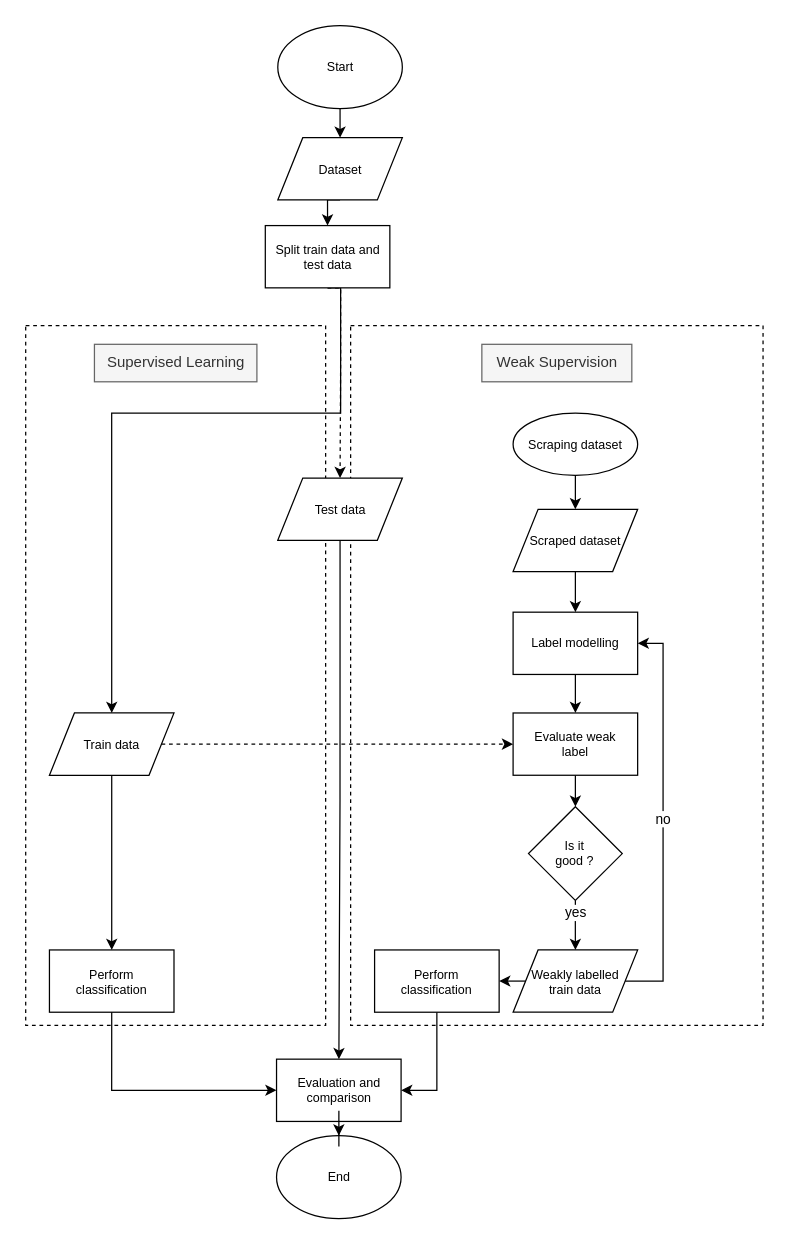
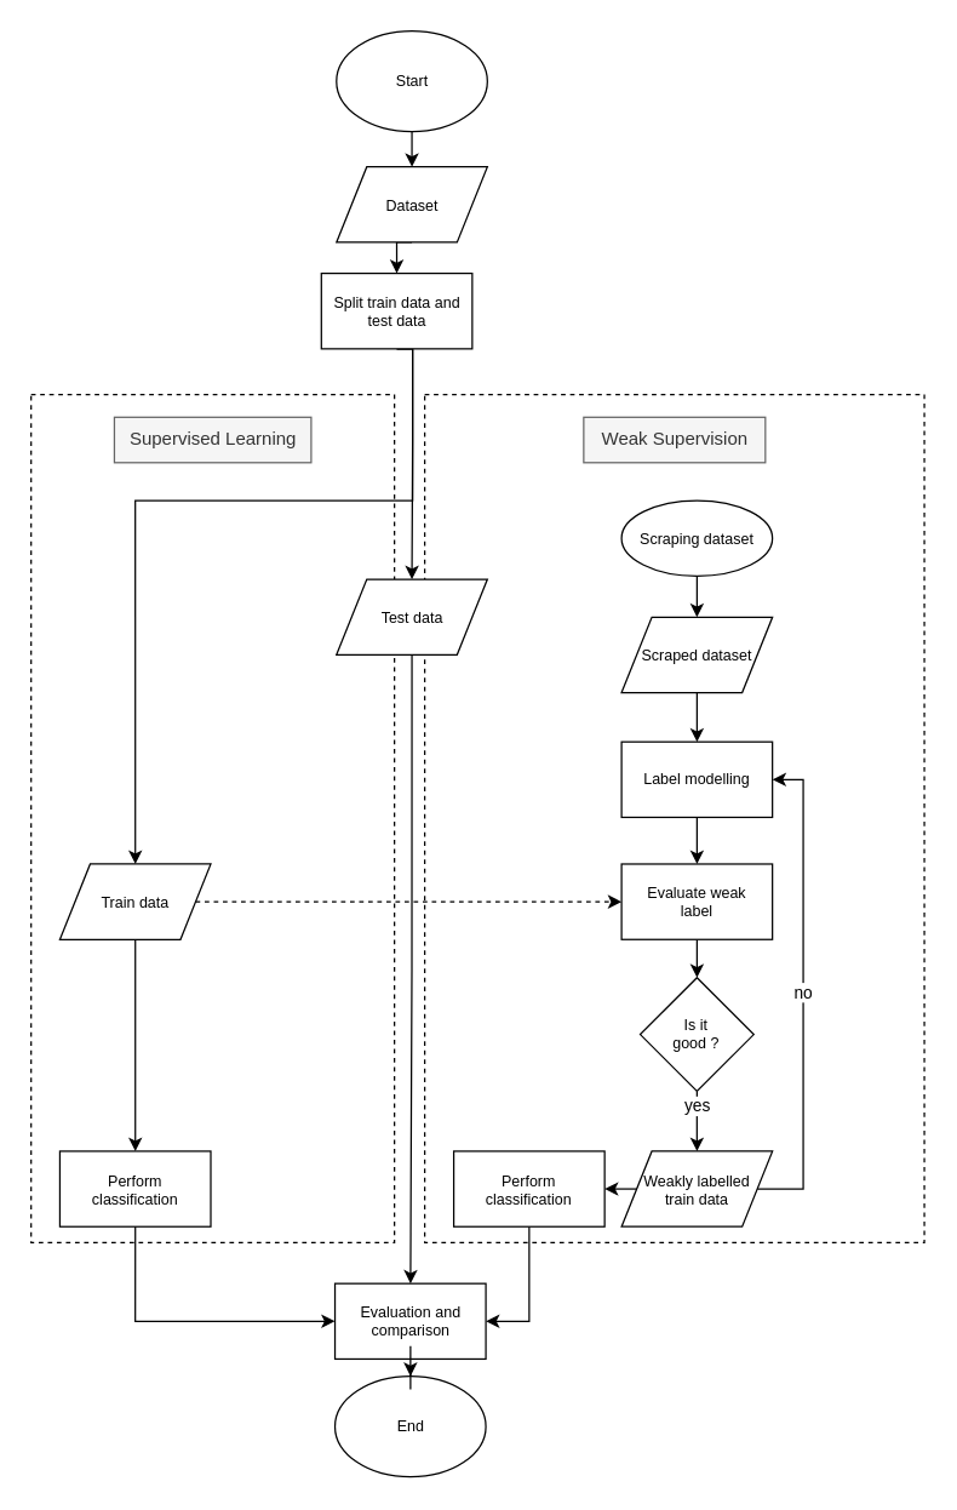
  <mxCell id="0" />
  <mxCell id="1" parent="0" />
  <mxCell id="2" value="" style="rounded=0;whiteSpace=wrap;html=1;fontSize=10;dashed=1;movable=0;resizable=0;rotatable=0;deletable=0;editable=0;connectable=0;locked=1;" parent="1" vertex="1"><mxGeometry x="280" y="260" width="330" height="560" as="geometry" /></mxCell>
  <mxCell id="3" value="" style="rounded=0;whiteSpace=wrap;html=1;fontSize=10;dashed=1;movable=0;resizable=0;rotatable=0;deletable=0;editable=0;connectable=0;locked=1;" parent="1" vertex="1"><mxGeometry x="20" y="260" width="240" height="560" as="geometry" /></mxCell>
  <mxCell id="4" style="edgeStyle=orthogonalEdgeStyle;rounded=0;orthogonalLoop=1;jettySize=auto;html=1;exitX=0.5;exitY=1;exitDx=0;exitDy=0;entryX=0.5;entryY=0;entryDx=0;entryDy=0;" parent="1" source="5" target="7" edge="1"><mxGeometry relative="1" as="geometry" /></mxCell>
  <mxCell id="5" value="Start" style="ellipse;whiteSpace=wrap;html=1;fontSize=10;" parent="1" vertex="1"><mxGeometry x="221.712" y="20" width="99.661" height="66.441" as="geometry" /></mxCell>
  <mxCell id="6" style="edgeStyle=orthogonalEdgeStyle;rounded=0;orthogonalLoop=1;jettySize=auto;html=1;exitX=0.5;exitY=1;exitDx=0;exitDy=0;entryX=0.5;entryY=0;entryDx=0;entryDy=0;" parent="1" source="7" target="10" edge="1"><mxGeometry relative="1" as="geometry" /></mxCell>
  <mxCell id="7" value="Dataset" style="shape=parallelogram;perimeter=parallelogramPerimeter;whiteSpace=wrap;html=1;fixedSize=1;fontSize=10;" parent="1" vertex="1"><mxGeometry x="221.712" y="109.661" width="99.661" height="49.831" as="geometry" /></mxCell>
- <mxCell id="8" style="edgeStyle=orthogonalEdgeStyle;rounded=0;orthogonalLoop=1;jettySize=auto;html=1;exitX=0.5;exitY=1;exitDx=0;exitDy=0;entryX=0.5;entryY=0;entryDx=0;entryDy=0;dashed=1;" parent="1" source="10" target="38" edge="1"><mxGeometry relative="1" as="geometry"><Array as="points"><mxPoint x="272" y="290" /><mxPoint x="272" y="290" /></Array></mxGeometry></mxCell>
+ <mxCell id="8" style="edgeStyle=orthogonalEdgeStyle;rounded=0;orthogonalLoop=1;jettySize=auto;html=1;exitX=0.5;exitY=1;exitDx=0;exitDy=0;entryX=0.5;entryY=0;entryDx=0;entryDy=0;" parent="1" source="10" target="38" edge="1"><mxGeometry relative="1" as="geometry"><Array as="points"><mxPoint x="272" y="290" /><mxPoint x="272" y="290" /></Array></mxGeometry></mxCell>
  <mxCell id="9" style="edgeStyle=orthogonalEdgeStyle;rounded=0;orthogonalLoop=1;jettySize=auto;html=1;exitX=0.5;exitY=1;exitDx=0;exitDy=0;entryX=0.5;entryY=0;entryDx=0;entryDy=0;" parent="1" source="10" target="12" edge="1"><mxGeometry relative="1" as="geometry"><Array as="points"><mxPoint x="272" y="330" /><mxPoint x="89" y="330" /></Array></mxGeometry></mxCell>
  <mxCell id="10" value="Split train data and test data" style="rounded=0;whiteSpace=wrap;html=1;fontSize=10;" parent="1" vertex="1"><mxGeometry x="211.716" y="180.003" width="99.661" height="49.831" as="geometry" /></mxCell>
  <mxCell id="11" style="edgeStyle=orthogonalEdgeStyle;rounded=0;orthogonalLoop=1;jettySize=auto;html=1;exitX=1;exitY=0.5;exitDx=0;exitDy=0;entryX=0;entryY=0.5;entryDx=0;entryDy=0;dashed=1;" parent="1" source="12" target="32" edge="1"><mxGeometry relative="1" as="geometry" /></mxCell>
  <mxCell id="12" value="Train data" style="shape=parallelogram;perimeter=parallelogramPerimeter;whiteSpace=wrap;html=1;fixedSize=1;fontSize=10;" parent="1" vertex="1"><mxGeometry x="39" y="570.008" width="99.661" height="49.831" as="geometry" /></mxCell>
  <mxCell id="13" style="edgeStyle=orthogonalEdgeStyle;rounded=0;orthogonalLoop=1;jettySize=auto;html=1;exitX=0.5;exitY=1;exitDx=0;exitDy=0;" parent="1" source="38" target="18" edge="1"><mxGeometry relative="1" as="geometry" /></mxCell>
  <mxCell id="14" value="Perform&lt;br style=&quot;font-size: 10px;&quot;&gt;classification" style="rounded=0;whiteSpace=wrap;html=1;fontSize=10;" parent="1" vertex="1"><mxGeometry x="39" y="759.611" width="99.661" height="49.831" as="geometry" /></mxCell>
  <mxCell id="15" style="edgeStyle=orthogonalEdgeStyle;rounded=0;orthogonalLoop=1;jettySize=auto;html=1;exitX=0.5;exitY=1;exitDx=0;exitDy=0;entryX=0.5;entryY=0;entryDx=0;entryDy=0;fontSize=10;" parent="1" source="12" target="14" edge="1"><mxGeometry relative="1" as="geometry" /></mxCell>
  <mxCell id="16" style="edgeStyle=orthogonalEdgeStyle;rounded=0;orthogonalLoop=1;jettySize=auto;html=1;exitX=0.5;exitY=1;exitDx=0;exitDy=0;entryX=1;entryY=0.5;entryDx=0;entryDy=0;fontSize=12;" parent="1" source="17" target="18" edge="1"><mxGeometry relative="1" as="geometry" /></mxCell>
  <mxCell id="17" value="Perform&lt;br style=&quot;font-size: 10px;&quot;&gt;classification" style="rounded=0;whiteSpace=wrap;html=1;fontSize=10;" parent="1" vertex="1"><mxGeometry x="299.172" y="759.611" width="99.661" height="49.831" as="geometry" /></mxCell>
  <mxCell id="18" value="Evaluation and comparison" style="rounded=0;whiteSpace=wrap;html=1;fontSize=10;" parent="1" vertex="1"><mxGeometry x="220.712" y="847.002" width="99.661" height="49.831" as="geometry" /></mxCell>
  <mxCell id="19" value="End" style="ellipse;whiteSpace=wrap;html=1;fontSize=10;" parent="1" vertex="1"><mxGeometry x="220.712" y="908.189" width="99.661" height="66.441" as="geometry" /></mxCell>
  <mxCell id="20" value="" style="edgeStyle=orthogonalEdgeStyle;rounded=0;orthogonalLoop=1;jettySize=auto;html=1;fontSize=10;" parent="1" source="18" target="19" edge="1"><mxGeometry relative="1" as="geometry" /></mxCell>
  <mxCell id="21" value="&lt;font style=&quot;font-size: 12px;&quot;&gt;Weak Supervision&lt;/font&gt;" style="text;html=1;align=center;verticalAlign=middle;resizable=0;points=[];autosize=1;fontSize=10;fillColor=#f5f5f5;fontColor=#333333;strokeColor=#666666;" parent="1" vertex="1"><mxGeometry x="385" y="275" width="120" height="30" as="geometry" /></mxCell>
  <mxCell id="22" value="&lt;font style=&quot;font-size: 12px;&quot;&gt;Supervised Learning&lt;/font&gt;" style="text;html=1;align=center;verticalAlign=middle;resizable=0;points=[];autosize=1;strokeColor=#666666;fillColor=#f5f5f5;fontSize=10;fontColor=#333333;" parent="1" vertex="1"><mxGeometry x="75" y="275" width="130" height="30" as="geometry" /></mxCell>
  <mxCell id="23" style="edgeStyle=orthogonalEdgeStyle;rounded=0;orthogonalLoop=1;jettySize=auto;html=1;exitX=0.5;exitY=1;exitDx=0;exitDy=0;entryX=0;entryY=0.5;entryDx=0;entryDy=0;fontSize=10;" parent="1" source="14" target="18" edge="1"><mxGeometry relative="1" as="geometry" /></mxCell>
  <mxCell id="24" style="edgeStyle=orthogonalEdgeStyle;rounded=0;orthogonalLoop=1;jettySize=auto;html=1;exitX=0;exitY=0.5;exitDx=0;exitDy=0;entryX=1;entryY=0.5;entryDx=0;entryDy=0;fontSize=10;" parent="1" source="37" target="17" edge="1"><mxGeometry relative="1" as="geometry"><mxPoint x="475.174" y="784.526" as="sourcePoint" /></mxGeometry></mxCell>
  <mxCell id="25" style="edgeStyle=orthogonalEdgeStyle;rounded=0;orthogonalLoop=1;jettySize=auto;html=1;exitX=0.5;exitY=1;exitDx=0;exitDy=0;entryX=0.5;entryY=0;entryDx=0;entryDy=0;" parent="1" source="26" target="28" edge="1"><mxGeometry relative="1" as="geometry" /></mxCell>
  <mxCell id="26" value="Scraping dataset" style="ellipse;whiteSpace=wrap;html=1;fontSize=10;" parent="1" vertex="1"><mxGeometry x="410.004" y="329.998" width="99.661" height="49.831" as="geometry" /></mxCell>
  <mxCell id="27" style="edgeStyle=orthogonalEdgeStyle;rounded=0;orthogonalLoop=1;jettySize=auto;html=1;exitX=0.5;exitY=1;exitDx=0;exitDy=0;entryX=0.5;entryY=0;entryDx=0;entryDy=0;" parent="1" source="28" target="30" edge="1"><mxGeometry relative="1" as="geometry" /></mxCell>
  <mxCell id="28" value="Scraped dataset" style="shape=parallelogram;perimeter=parallelogramPerimeter;whiteSpace=wrap;html=1;fixedSize=1;fontSize=10;" parent="1" vertex="1"><mxGeometry x="410.004" y="406.998" width="99.661" height="49.831" as="geometry" /></mxCell>
  <mxCell id="29" style="edgeStyle=orthogonalEdgeStyle;rounded=0;orthogonalLoop=1;jettySize=auto;html=1;exitX=0.5;exitY=1;exitDx=0;exitDy=0;entryX=0.5;entryY=0;entryDx=0;entryDy=0;" parent="1" source="30" target="32" edge="1"><mxGeometry relative="1" as="geometry" /></mxCell>
  <mxCell id="30" value="Label modelling" style="rounded=0;whiteSpace=wrap;html=1;fontSize=10;" parent="1" vertex="1"><mxGeometry x="410.004" y="489.338" width="99.661" height="49.831" as="geometry" /></mxCell>
  <mxCell id="31" style="edgeStyle=orthogonalEdgeStyle;rounded=0;orthogonalLoop=1;jettySize=auto;html=1;exitX=0.5;exitY=1;exitDx=0;exitDy=0;entryX=0.5;entryY=0;entryDx=0;entryDy=0;" parent="1" source="32" target="34" edge="1"><mxGeometry relative="1" as="geometry" /></mxCell>
  <mxCell id="32" value="Evaluate weak&lt;br style=&quot;font-size: 10px;&quot;&gt;label" style="rounded=0;whiteSpace=wrap;html=1;fontSize=10;" parent="1" vertex="1"><mxGeometry x="410.004" y="570.004" width="99.661" height="49.831" as="geometry" /></mxCell>
  <mxCell id="33" value="yes" style="edgeStyle=orthogonalEdgeStyle;rounded=0;orthogonalLoop=1;jettySize=auto;html=1;exitX=0.5;exitY=1;exitDx=0;exitDy=0;entryX=0.5;entryY=0;entryDx=0;entryDy=0;" parent="1" source="34" target="37" edge="1"><mxGeometry x="-0.495" relative="1" as="geometry"><Array as="points"><mxPoint x="460" y="740" /><mxPoint x="460" y="740" /></Array><mxPoint as="offset" /></mxGeometry></mxCell>
  <mxCell id="34" value="Is it &lt;br style=&quot;font-size: 10px;&quot;&gt;good ?" style="rhombus;whiteSpace=wrap;html=1;fontSize=10;" parent="1" vertex="1"><mxGeometry x="422.34" y="645" width="74.99" height="74.99" as="geometry" /></mxCell>
  <mxCell id="35" value="" style="edgeStyle=orthogonalEdgeStyle;rounded=0;orthogonalLoop=1;jettySize=auto;html=1;exitX=0;exitY=0.5;exitDx=0;exitDy=0;entryX=1;entryY=0.5;entryDx=0;entryDy=0;fontSize=10;" parent="1" target="37" edge="1"><mxGeometry relative="1" as="geometry"><mxPoint x="475.174" y="784.526" as="sourcePoint" /><mxPoint x="399" y="785" as="targetPoint" /></mxGeometry></mxCell>
  <mxCell id="36" value="no" style="edgeStyle=orthogonalEdgeStyle;rounded=0;orthogonalLoop=1;jettySize=auto;html=1;exitX=1;exitY=0.5;exitDx=0;exitDy=0;entryX=1;entryY=0.5;entryDx=0;entryDy=0;" parent="1" source="37" target="30" edge="1"><mxGeometry relative="1" as="geometry"><Array as="points"><mxPoint x="530" y="784" /><mxPoint x="530" y="514" /></Array></mxGeometry></mxCell>
  <mxCell id="37" value="Weakly labelled&lt;br style=&quot;font-size: 10px;&quot;&gt;train data" style="shape=parallelogram;perimeter=parallelogramPerimeter;whiteSpace=wrap;html=1;fixedSize=1;fontSize=10;" parent="1" vertex="1"><mxGeometry x="410.004" y="759.611" width="99.661" height="49.831" as="geometry" /></mxCell>
  <mxCell id="38" value="Test data" style="shape=parallelogram;perimeter=parallelogramPerimeter;whiteSpace=wrap;html=1;fixedSize=1;fontSize=10;" parent="1" vertex="1"><mxGeometry x="221.712" y="381.998" width="99.661" height="49.831" as="geometry" /></mxCell>
